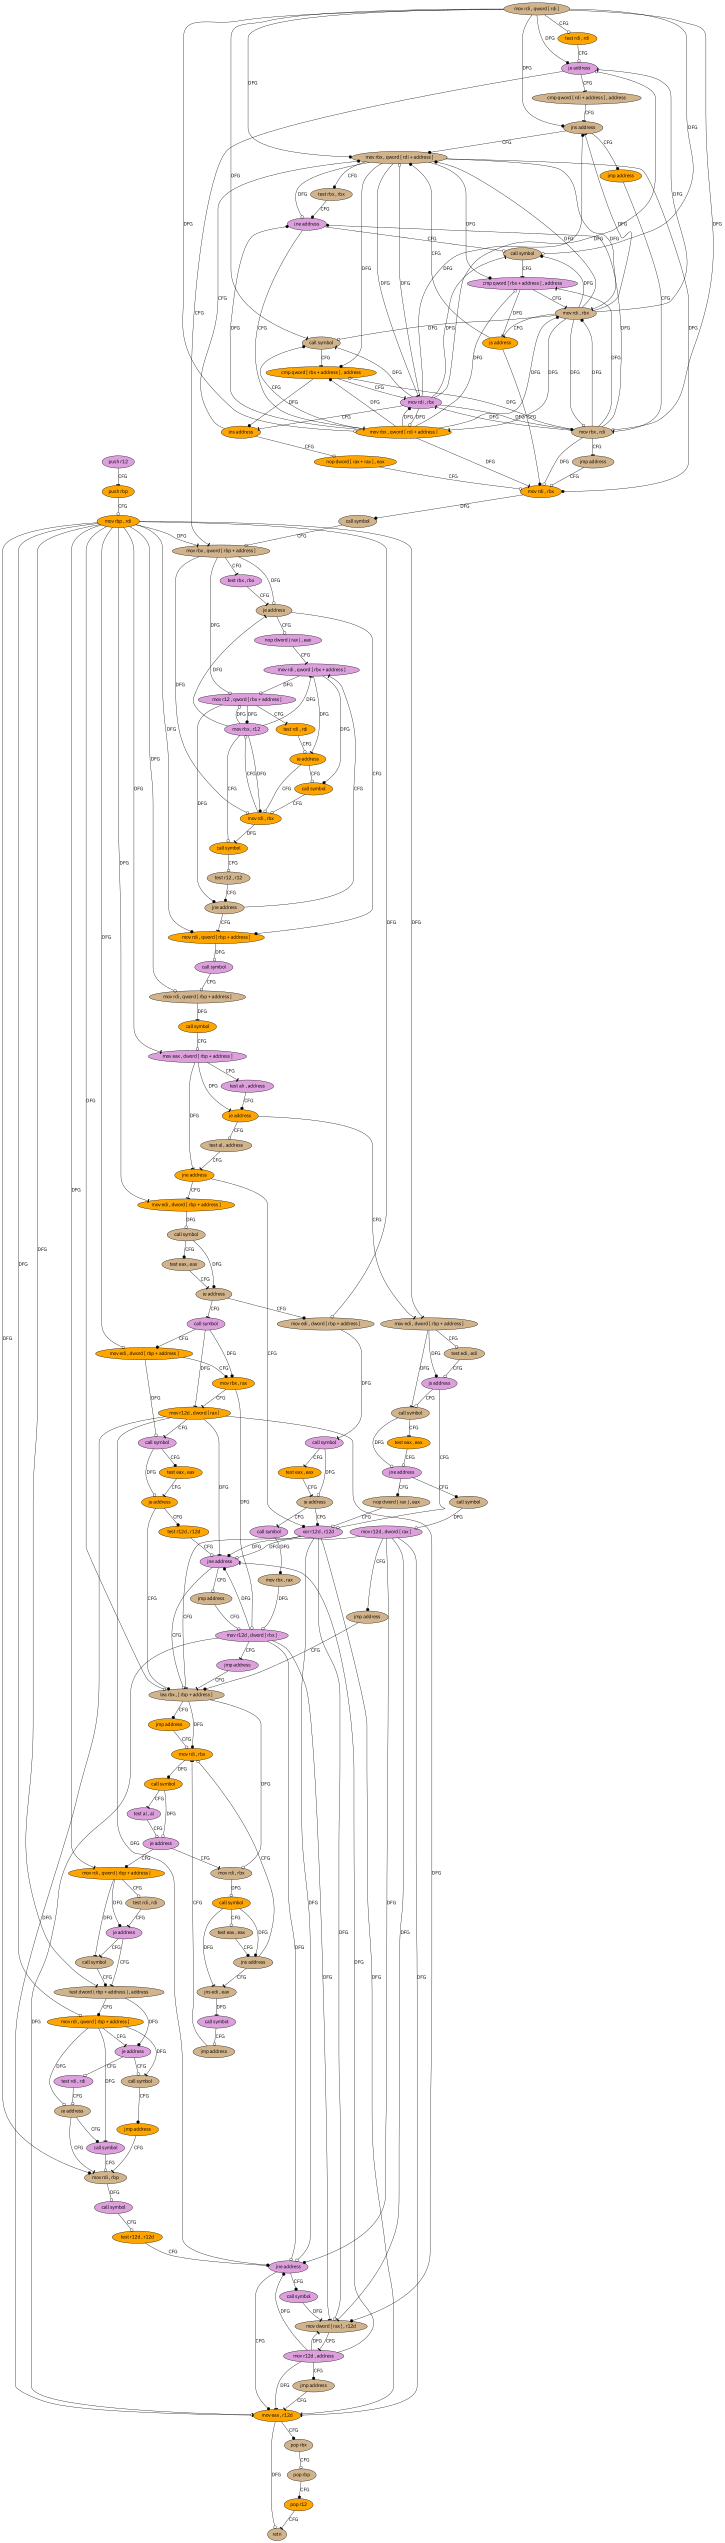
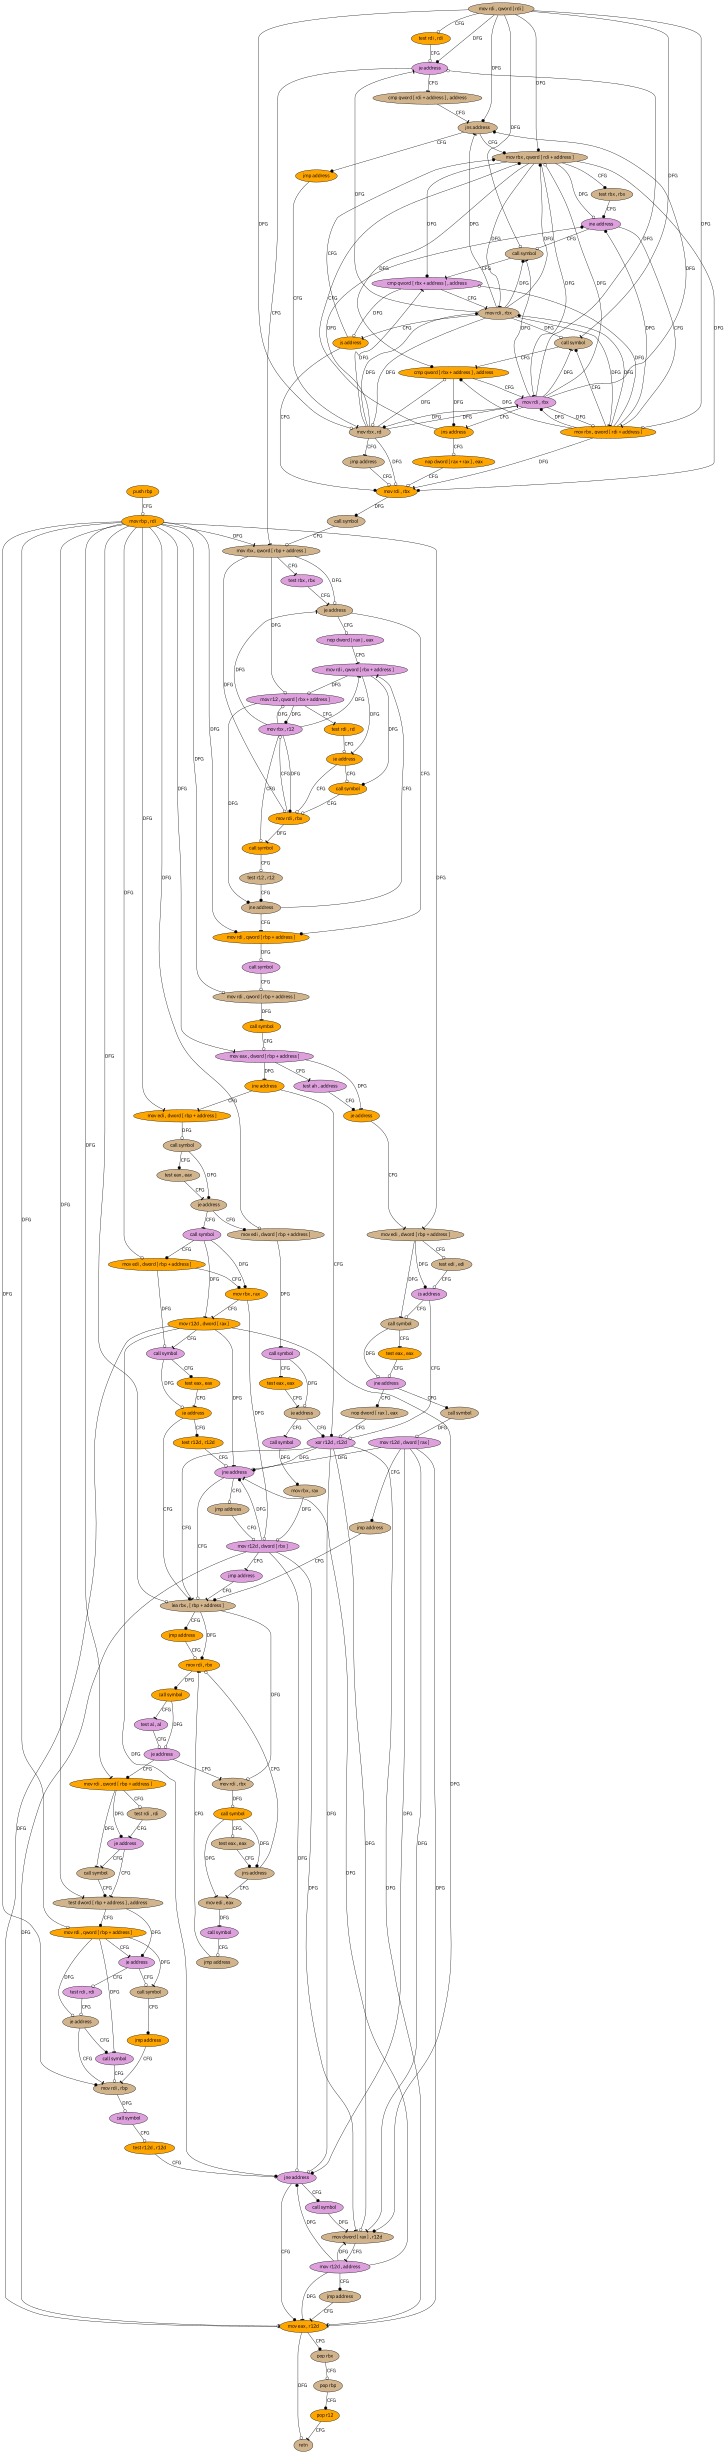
  digraph {
    fontname="IBM Plex Sans"
    node [fillcolor=tan fontname="IBM Plex Sans" style=filled]
    edge [arrowhead=tee fontname="IBM Plex Sans"]
-   n1 [fillcolor=plum label="push r12"]
    n2 [fillcolor=orange label="push rbp"]
    n3 [fillcolor=orange label="mov rbp , rdi"]
    n4 [label="mov rbx , qword [ rbp + address ]"]
    n5 [fillcolor=orange label="mov rdi , qword [ rbp + address ]"]
    n6 [label="mov rdi , qword [ rbp + address ]"]
    n7 [fillcolor=plum label="mov eax , dword [ rbp + address ]"]
    n8 [label="mov edi , dword [ rbp + address ]"]
    n9 [fillcolor=orange label="mov edi , dword [ rbp + address ]"]
    n10 [label="lea rbx , [ rbp + address ]"]
    n11 [label="mov edi , dword [ rbp + address ]"]
    n12 [fillcolor=orange label="mov rdi , qword [ rbp + address ]"]
    n13 [fillcolor=orange label="mov edi , dword [ rbp + address ]"]
    n14 [label="test dword [ rbp + address ] , address"]
    n15 [fillcolor=orange label="mov rdi , qword [ rbp + address ]"]
    n16 [label="mov rdi , rbp"]
    n17 [fillcolor=plum label="test rbx , rbx"]
    n18 [label="je address"]
    n19 [fillcolor=orange label="mov rdi , rbx"]
    n20 [fillcolor=plum label="mov r12 , qword [ rbx + address ]"]
    n21 [fillcolor=plum label="call symbol"]
    n22 [fillcolor=orange label="call symbol"]
    n23 [fillcolor=plum label="test ah , address"]
    n24 [fillcolor=orange label="je address"]
    n25 [fillcolor=orange label="jne address"]
    n26 [label="test edi , edi"]
    n27 [fillcolor=plum label="js address"]
    n28 [label="call symbol"]
    n29 [label="call symbol"]
    n30 [fillcolor=orange label="mov rdi , rbx"]
    n31 [label="mov rdi , rbx"]
    n32 [fillcolor=orange label="jmp address"]
    n33 [fillcolor=plum label="call symbol"]
    n34 [label="test rdi , rdi"]
    n35 [fillcolor=plum label="je address"]
    n36 [label="call symbol"]
    n37 [fillcolor=orange label="mov rbx , rax"]
    n38 [fillcolor=plum label="call symbol"]
    n39 [fillcolor=plum label="je address"]
    n40 [label="call symbol"]
    n41 [label="je address"]
    n42 [fillcolor=plum label="call symbol"]
    n43 [fillcolor=plum label="call symbol"]
    n44 [label="mov rdi , qword [ rdi ]"]
    n45 [fillcolor=orange label="test rdi , rdi"]
    n46 [fillcolor=plum label="je address"]
    n47 [label="jns address"]
    n48 [label="mov rbx , qword [ rdi + address ]"]
    n49 [label="call symbol"]
    n50 [fillcolor=orange label="mov rbx , qword [ rdi + address ]"]
    n51 [label="mov rbx , rdi"]
    n52 [label="call symbol"]
    n53 [label="cmp qword [ rdi + address ] , address"]
    n54 [fillcolor=orange label="jmp address"]
    n55 [label="test rbx , rbx"]
    n56 [fillcolor=plum label="jne address"]
    n57 [fillcolor=plum label="cmp qword [ rbx + address ] , address"]
    n58 [label="mov rdi , rbx"]
    n59 [fillcolor=orange label="mov rdi , rbx"]
    n60 [fillcolor=orange label="cmp qword [ rbx + address ] , address"]
    n61 [fillcolor=plum label="mov rdi , rbx"]
    n62 [label="jmp address"]
    n63 [fillcolor=plum label="nop dword [ rax ] , eax"]
    n64 [fillcolor=plum label="mov rdi , qword [ rbx + address ]"]
    n65 [fillcolor=orange label="call symbol"]
    n66 [fillcolor=orange label="je address"]
    n67 [fillcolor=plum label="mov rbx , r12"]
    n68 [fillcolor=orange label="call symbol"]
    n69 [label="jne address"]
    n70 [fillcolor=orange label="test rdi , rdi"]
    n71 [fillcolor=orange label="js address"]
    n72 [label="call symbol"]
    n73 [fillcolor=orange label="jns address"]
-   n74 [label="test al , address"]
    n75 [fillcolor=plum label="xor r12d , r12d"]
    n76 [fillcolor=orange label="test eax , eax"]
    n77 [fillcolor=plum label="jne address"]
    n78 [fillcolor=plum label="jne address"]
    n79 [fillcolor=plum label="jne address"]
    n80 [fillcolor=orange label="mov eax , r12d"]
    n81 [label="mov dword [ rax ] , r12d"]
    n82 [label="jmp address"]
    n83 [fillcolor=plum label="call symbol"]
    n84 [label="pop rbx"]
    n85 [label=retn]
    n86 [fillcolor=plum label="mov r12d , address"]
    n87 [label="test eax , eax"]
    n88 [label="je address"]
    n89 [label="call symbol"]
    n90 [label="nop dword [ rax ] , eax"]
    n91 [label="test r12 , r12"]
    n92 [fillcolor=orange label="nop dword [ rax + rax ] , eax"]
    n93 [fillcolor=orange label="call symbol"]
    n94 [fillcolor=orange label="call symbol"]
    n95 [fillcolor=plum label="call symbol"]
    n96 [fillcolor=orange label="mov r12d , dword [ rax ]"]
    n97 [fillcolor=orange label="test eax , eax"]
    n98 [label="je address"]
    n99 [fillcolor=plum label="mov r12d , dword [ rbx ]"]
    n100 [fillcolor=plum label="mov r12d , dword [ rax ]"]
    n101 [label="jmp address"]
    n102 [fillcolor=plum label="test al , al"]
    n103 [fillcolor=plum label="je address"]
    n104 [label="test eax , eax"]
    n105 [label="jns address"]
-   n106 [label="jns edi , eax"]
+   n106 [label="mov edi , eax"]
    n107 [fillcolor=plum label="call symbol"]
    n108 [label="mov rbx , rax"]
    n109 [fillcolor=orange label="test eax , eax"]
    n110 [fillcolor=orange label="je address"]
    n111 [fillcolor=plum label="jmp address"]
    n112 [fillcolor=orange label="test r12d , r12d"]
    n113 [fillcolor=plum label="call symbol"]
    n114 [label="jmp address"]
    n115 [fillcolor=plum label="test rdi , rdi"]
    n116 [fillcolor=orange label="jmp address"]
    n117 [fillcolor=orange label="test r12d , r12d"]
    n118 [label="pop rbp"]
    n119 [label="jmp address"]
    n120 [fillcolor=orange label="pop r12"]
-   n1 -> n2 [label=CFG]
    n2 -> n3 [arrowhead=odot label=CFG]
    n3 -> n4 [label=DFG]
    n3 -> n5 [arrowhead=dot label=DFG]
    n3 -> n6 [arrowhead=odot label=DFG]
    n3 -> n7 [label=DFG]
    n3 -> n8 [label=DFG]
    n3 -> n9 [label=DFG]
    n3 -> n10 [arrowhead=odot label=DFG]
    n3 -> n11 [arrowhead=odot label=DFG]
    n3 -> n12 [label=DFG]
    n3 -> n13 [arrowhead=odot label=DFG]
    n3 -> n14 [label=DFG]
    n3 -> n15 [arrowhead=odot label=DFG]
    n3 -> n16 [arrowhead=dot label=DFG]
    n4 -> n17 [label=CFG]
    n4 -> n18 [arrowhead=odot label=DFG]
    n4 -> n19 [arrowhead=odot label=DFG]
    n4 -> n20 [arrowhead=odot label=DFG]
    n5 -> n21 [arrowhead=odot label=DFG]
    n6 -> n22 [label=DFG]
    n7 -> n23 [label=CFG]
    n7 -> n24 [label=DFG]
    n7 -> n25 [label=DFG]
    n8 -> n26 [arrowhead=odot label=CFG]
    n8 -> n27 [arrowhead=dot label=DFG]
    n8 -> n28 [label=DFG]
    n9 -> n29 [arrowhead=odot label=DFG]
    n10 -> n30 [arrowhead=dot label=DFG]
    n10 -> n31 [arrowhead=odot label=DFG]
    n10 -> n32 [arrowhead=dot label=CFG]
    n11 -> n33 [label=DFG]
    n12 -> n34 [arrowhead=odot label=CFG]
    n12 -> n35 [arrowhead=dot label=DFG]
    n12 -> n36 [label=DFG]
    n13 -> n37 [arrowhead=dot label=CFG]
    n13 -> n38 [arrowhead=odot label=DFG]
    n14 -> n15 [arrowhead=dot label=CFG]
    n14 -> n39 [arrowhead=dot label=DFG]
    n15 -> n39 [label=CFG]
    n15 -> n40 [label=DFG]
    n15 -> n41 [arrowhead=odot label=DFG]
    n15 -> n42 [label=DFG]
    n16 -> n43 [arrowhead=odot label=DFG]
    n17 -> n18 [label=CFG]
    n18 -> n5 [arrowhead=dot label=CFG]
    n18 -> n63 [arrowhead=odot label=CFG]
    n19 -> n67 [arrowhead=odot label=CFG]
    n19 -> n68 [label=DFG]
    n20 -> n67 [arrowhead=dot label=DFG]
    n20 -> n69 [arrowhead=dot label=DFG]
    n20 -> n70 [label=CFG]
    n21 -> n6 [arrowhead=odot label=CFG]
    n22 -> n7 [arrowhead=odot label=CFG]
    n23 -> n24 [arrowhead=dot label=CFG]
    n24 -> n8 [label=CFG]
-   n24 -> n74 [arrowhead=odot label=CFG]
    n25 -> n9 [label=CFG]
    n25 -> n75 [arrowhead=dot label=CFG]
    n26 -> n27 [arrowhead=odot label=CFG]
    n27 -> n28 [arrowhead=odot label=CFG]
    n27 -> n75 [arrowhead=odot label=CFG]
    n28 -> n76 [label=CFG]
    n28 -> n77 [arrowhead=odot label=DFG]
    n29 -> n87 [arrowhead=dot label=CFG]
    n29 -> n88 [arrowhead=dot label=DFG]
    n30 -> n93 [arrowhead=dot label=DFG]
    n31 -> n94 [arrowhead=odot label=DFG]
    n32 -> n30 [arrowhead=odot label=CFG]
    n33 -> n97 [label=CFG]
    n33 -> n98 [arrowhead=odot label=DFG]
    n34 -> n35 [label=CFG]
    n35 -> n14 [label=CFG]
    n35 -> n36 [label=CFG]
    n36 -> n14 [arrowhead=dot label=CFG]
    n37 -> n96 [label=CFG]
    n37 -> n99 [arrowhead=odot label=DFG]
    n38 -> n109 [arrowhead=dot label=CFG]
    n38 -> n110 [arrowhead=odot label=DFG]
    n39 -> n40 [arrowhead=odot label=CFG]
    n39 -> n115 [arrowhead=odot label=CFG]
    n40 -> n116 [arrowhead=dot label=CFG]
    n41 -> n16 [label=CFG]
    n41 -> n42 [arrowhead=dot label=CFG]
    n42 -> n16 [arrowhead=odot label=CFG]
    n43 -> n117 [arrowhead=odot label=CFG]
    n44 -> n45 [arrowhead=odot label=CFG]
    n44 -> n46 [arrowhead=dot label=DFG]
    n44 -> n47 [arrowhead=dot label=DFG]
    n44 -> n48 [arrowhead=dot label=DFG]
    n44 -> n49 [arrowhead=odot label=DFG]
    n44 -> n50 [arrowhead=odot label=DFG]
    n44 -> n51 [arrowhead=odot label=DFG]
    n44 -> n52 [label=DFG]
    n45 -> n46 [arrowhead=odot label=CFG]
    n46 -> n4 [label=CFG]
    n46 -> n53 [label=CFG]
    n47 -> n48 [arrowhead=dot label=CFG]
    n47 -> n54 [arrowhead=dot label=CFG]
    n48 -> n55 [arrowhead=dot label=CFG]
    n48 -> n56 [arrowhead=odot label=DFG]
    n48 -> n57 [arrowhead=dot label=DFG]
    n48 -> n58 [label=DFG]
    n48 -> n59 [arrowhead=dot label=DFG]
    n48 -> n60 [arrowhead=dot label=DFG]
    n48 -> n61 [label=DFG]
    n49 -> n57 [label=CFG]
    n50 -> n52 [arrowhead=dot label=CFG]
    n50 -> n56 [arrowhead=dot label=DFG]
    n50 -> n57 [arrowhead=odot label=DFG]
    n50 -> n58 [arrowhead=dot label=DFG]
    n50 -> n59 [label=DFG]
    n50 -> n60 [arrowhead=dot label=DFG]
    n50 -> n61 [arrowhead=dot label=DFG]
    n51 -> n56 [arrowhead=dot label=DFG]
    n51 -> n57 [label=DFG]
    n51 -> n58 [arrowhead=dot label=DFG]
    n51 -> n59 [arrowhead=odot label=DFG]
    n51 -> n60 [arrowhead=odot label=DFG]
    n51 -> n61 [label=DFG]
    n51 -> n62 [label=CFG]
    n52 -> n60 [label=CFG]
    n53 -> n47 [label=CFG]
    n54 -> n51 [label=CFG]
    n55 -> n56 [arrowhead=dot label=CFG]
    n56 -> n49 [arrowhead=odot label=CFG]
    n56 -> n50 [label=CFG]
    n57 -> n58 [label=CFG]
    n57 -> n71 [arrowhead=odot label=DFG]
    n58 -> n46 [label=DFG]
    n58 -> n47 [label=DFG]
    n58 -> n48 [arrowhead=dot label=DFG]
    n58 -> n49 [arrowhead=dot label=DFG]
    n58 -> n50 [label=DFG]
    n58 -> n51 [arrowhead=odot label=DFG]
    n58 -> n52 [arrowhead=odot label=DFG]
    n58 -> n71 [label=CFG]
    n59 -> n72 [arrowhead=dot label=DFG]
    n60 -> n61 [label=CFG]
    n60 -> n73 [arrowhead=dot label=DFG]
    n61 -> n46 [arrowhead=odot label=DFG]
    n61 -> n47 [arrowhead=dot label=DFG]
    n61 -> n48 [arrowhead=odot label=DFG]
    n61 -> n49 [label=DFG]
    n61 -> n50 [arrowhead=odot label=DFG]
    n61 -> n51 [arrowhead=dot label=DFG]
    n61 -> n52 [label=DFG]
    n61 -> n73 [label=CFG]
    n62 -> n59 [arrowhead=odot label=CFG]
    n63 -> n64 [label=CFG]
    n64 -> n20 [arrowhead=odot label=DFG]
    n64 -> n65 [arrowhead=dot label=DFG]
    n64 -> n66 [label=DFG]
    n65 -> n19 [arrowhead=odot label=CFG]
    n66 -> n19 [arrowhead=odot label=CFG]
    n66 -> n65 [arrowhead=odot label=CFG]
    n67 -> n18 [label=DFG]
    n67 -> n19 [arrowhead=dot label=DFG]
    n67 -> n20 [arrowhead=odot label=DFG]
    n67 -> n64 [label=DFG]
    n67 -> n68 [arrowhead=odot label=CFG]
    n68 -> n91 [arrowhead=odot label=CFG]
    n69 -> n5 [label=CFG]
    n69 -> n64 [label=CFG]
    n70 -> n66 [arrowhead=odot label=CFG]
    n71 -> n48 [arrowhead=dot label=CFG]
    n71 -> n59 [arrowhead=dot label=CFG]
    n72 -> n4 [arrowhead=odot label=CFG]
    n73 -> n48 [arrowhead=dot label=CFG]
    n73 -> n92 [arrowhead=odot label=CFG]
-   n74 -> n25 [label=CFG]
    n75 -> n10 [label=CFG]
    n75 -> n78 [arrowhead=dot label=DFG]
    n75 -> n79 [arrowhead=odot label=DFG]
    n75 -> n80 [arrowhead=odot label=DFG]
    n75 -> n81 [arrowhead=odot label=DFG]
    n76 -> n77 [arrowhead=odot label=CFG]
    n77 -> n89 [arrowhead=dot label=CFG]
    n77 -> n90 [arrowhead=dot label=CFG]
    n78 -> n10 [arrowhead=odot label=CFG]
    n78 -> n82 [arrowhead=odot label=CFG]
    n79 -> n80 [arrowhead=dot label=CFG]
    n79 -> n83 [arrowhead=dot label=CFG]
    n80 -> n84 [arrowhead=dot label=CFG]
    n80 -> n85 [arrowhead=odot label=DFG]
    n81 -> n86 [label=CFG]
    n82 -> n99 [arrowhead=odot label=CFG]
    n83 -> n81 [label=DFG]
    n84 -> n118 [arrowhead=odot label=CFG]
    n86 -> n78 [label=DFG]
    n86 -> n79 [arrowhead=dot label=DFG]
    n86 -> n80 [label=DFG]
    n86 -> n81 [label=DFG]
    n86 -> n119 [arrowhead=dot label=CFG]
    n87 -> n88 [label=CFG]
    n88 -> n11 [arrowhead=dot label=CFG]
    n88 -> n95 [label=CFG]
    n89 -> n100 [arrowhead=odot label=DFG]
    n90 -> n75 [arrowhead=odot label=CFG]
    n91 -> n69 [arrowhead=dot label=CFG]
    n92 -> n59 [arrowhead=odot label=CFG]
    n93 -> n102 [label=CFG]
    n93 -> n103 [arrowhead=odot label=DFG]
    n94 -> n104 [arrowhead=odot label=CFG]
    n94 -> n105 [arrowhead=dot label=DFG]
    n94 -> n106 [label=DFG]
    n95 -> n13 [arrowhead=dot label=CFG]
    n95 -> n37 [arrowhead=dot label=DFG]
    n95 -> n96 [label=DFG]
    n96 -> n38 [label=CFG]
    n96 -> n78 [label=DFG]
    n96 -> n79 [arrowhead=dot label=DFG]
    n96 -> n80 [label=DFG]
    n96 -> n81 [arrowhead=dot label=DFG]
    n97 -> n98 [label=CFG]
    n98 -> n75 [arrowhead=dot label=CFG]
    n98 -> n107 [label=CFG]
    n99 -> n78 [arrowhead=dot label=DFG]
    n99 -> n79 [arrowhead=odot label=DFG]
    n99 -> n80 [arrowhead=odot label=DFG]
    n99 -> n81 [label=DFG]
    n99 -> n111 [label=CFG]
    n100 -> n78 [arrowhead=odot label=DFG]
    n100 -> n79 [arrowhead=dot label=DFG]
    n100 -> n80 [label=DFG]
    n100 -> n81 [label=DFG]
    n100 -> n101 [arrowhead=dot label=CFG]
    n101 -> n10 [arrowhead=dot label=CFG]
    n102 -> n103 [arrowhead=odot label=CFG]
    n103 -> n12 [arrowhead=dot label=CFG]
    n103 -> n31 [label=CFG]
    n104 -> n105 [arrowhead=dot label=CFG]
    n105 -> n30 [arrowhead=odot label=CFG]
    n105 -> n106 [label=CFG]
    n106 -> n113 [label=DFG]
    n107 -> n108 [arrowhead=dot label=DFG]
    n108 -> n99 [arrowhead=odot label=DFG]
    n109 -> n110 [label=CFG]
    n110 -> n10 [arrowhead=dot label=CFG]
    n110 -> n112 [arrowhead=dot label=CFG]
    n111 -> n10 [label=CFG]
    n112 -> n78 [arrowhead=odot label=CFG]
    n113 -> n114 [arrowhead=odot label=CFG]
    n114 -> n30 [label=CFG]
    n115 -> n41 [arrowhead=odot label=CFG]
    n116 -> n16 [label=CFG]
    n117 -> n79 [arrowhead=odot label=CFG]
    n118 -> n120 [arrowhead=dot label=CFG]
    n119 -> n80 [label=CFG]
    n120 -> n85 [label=CFG]
  }
